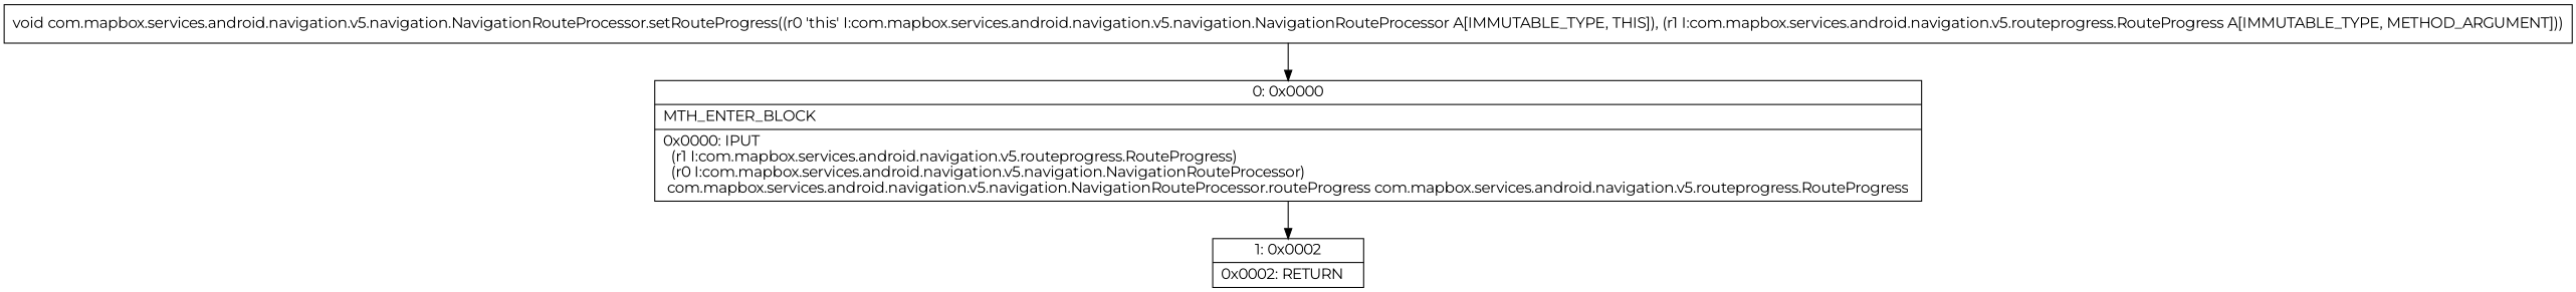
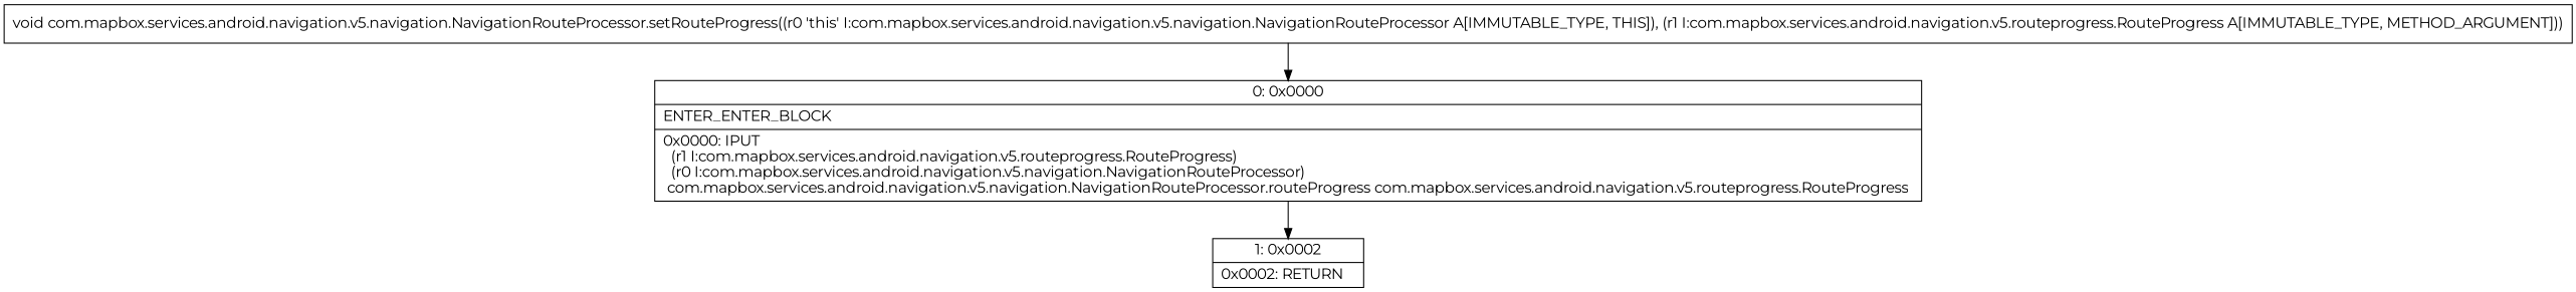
  digraph {
    fontname=Montserrat
    node [shape=record fontname=Montserrat]
    edge [fontname=Montserrat]
-   n1 [label="{0\:\ 0x0000|MTH_ENTER_BLOCK\l|0x0000: IPUT  \l  (r1 I:com.mapbox.services.android.navigation.v5.routeprogress.RouteProgress)\l  (r0 I:com.mapbox.services.android.navigation.v5.navigation.NavigationRouteProcessor)\l com.mapbox.services.android.navigation.v5.navigation.NavigationRouteProcessor.routeProgress com.mapbox.services.android.navigation.v5.routeprogress.RouteProgress \l}"]
+   n1 [label="{0\:\ 0x0000|ENTER_ENTER_BLOCK\l|0x0000: IPUT  \l  (r1 I:com.mapbox.services.android.navigation.v5.routeprogress.RouteProgress)\l  (r0 I:com.mapbox.services.android.navigation.v5.navigation.NavigationRouteProcessor)\l com.mapbox.services.android.navigation.v5.navigation.NavigationRouteProcessor.routeProgress com.mapbox.services.android.navigation.v5.routeprogress.RouteProgress \l}"]
    n2 [label="{1\:\ 0x0002|0x0002: RETURN   \l}"]
    n3 [label="{void com.mapbox.services.android.navigation.v5.navigation.NavigationRouteProcessor.setRouteProgress((r0 'this' I:com.mapbox.services.android.navigation.v5.navigation.NavigationRouteProcessor A[IMMUTABLE_TYPE, THIS]), (r1 I:com.mapbox.services.android.navigation.v5.routeprogress.RouteProgress A[IMMUTABLE_TYPE, METHOD_ARGUMENT])) }"]
    n1 -> n2
    n3 -> n1
  }
